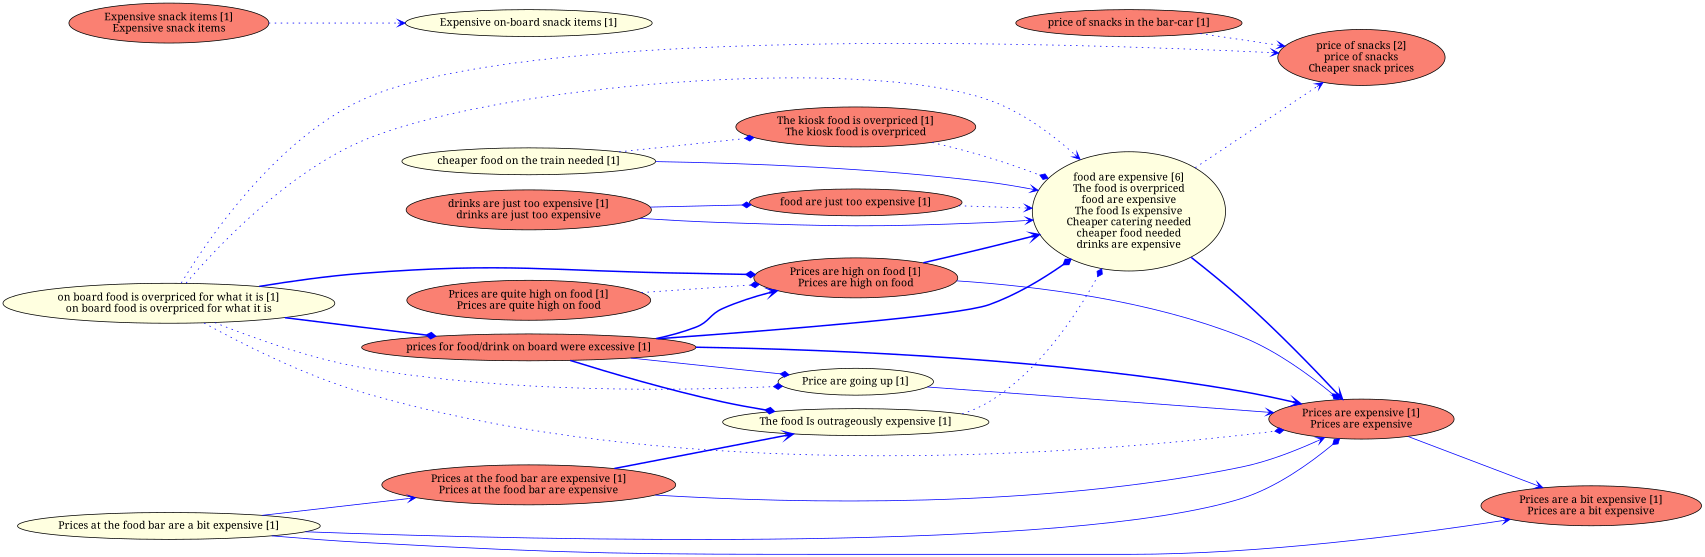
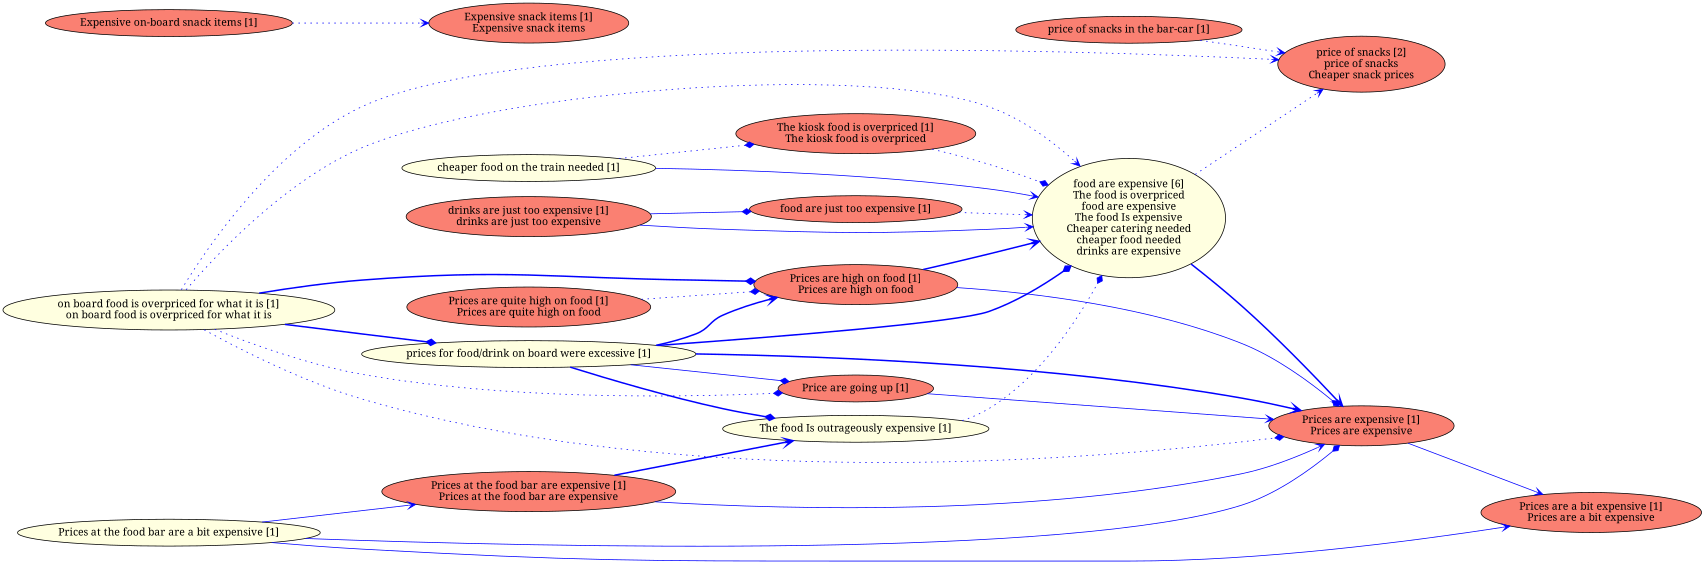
  digraph {
    fontname="Noto Serif"
    rankdir=LR
    node [fillcolor=salmon fontname="Noto Serif" style=filled]
    edge [arrowhead=vee color=blue fontname="Noto Serif" style=dotted]
    "food are expensive [6]\nThe food is overpriced\nfood are expensive\nThe food Is expensive\nCheaper catering needed\ncheaper food needed\ndrinks are expensive" [fillcolor=lightyellow]
    "price of snacks [2]\nprice of snacks\nCheaper snack prices"
    "Prices are expensive [1]\nPrices are expensive"
    "Prices are a bit expensive [1]\nPrices are a bit expensive"
-   "Expensive on-board snack items [1]" [fillcolor=lightyellow]
+   "Expensive on-board snack items [1]"
    "Expensive snack items [1]\nExpensive snack items"
-   "Price are going up [1]" [fillcolor=lightyellow]
+   "Price are going up [1]"
    "Prices are quite high on food [1]\nPrices are quite high on food"
    "Prices are high on food [1]\nPrices are high on food"
    "Prices at the food bar are a bit expensive [1]" [fillcolor=lightyellow]
    "Prices at the food bar are expensive [1]\nPrices at the food bar are expensive"
    "The food Is outrageously expensive [1]" [fillcolor=lightyellow]
    "The kiosk food is overpriced [1]\nThe kiosk food is overpriced"
    "cheaper food on the train needed [1]" [fillcolor=lightyellow]
    "drinks are just too expensive [1]\ndrinks are just too expensive"
    "food are just too expensive [1]"
    "on board food is overpriced for what it is [1]\non board food is overpriced for what it is" [fillcolor=lightyellow]
-   "prices for food/drink on board were excessive [1]"
+   "prices for food/drink on board were excessive [1]" [fillcolor=lightyellow]
    "price of snacks in the bar-car [1]"
    "food are expensive [6]\nThe food is overpriced\nfood are expensive\nThe food Is expensive\nCheaper catering needed\ncheaper food needed\ndrinks are expensive" -> "price of snacks [2]\nprice of snacks\nCheaper snack prices"
    "food are expensive [6]\nThe food is overpriced\nfood are expensive\nThe food Is expensive\nCheaper catering needed\ncheaper food needed\ndrinks are expensive" -> "Prices are expensive [1]\nPrices are expensive" [style=bold]
    "Prices are expensive [1]\nPrices are expensive" -> "Prices are a bit expensive [1]\nPrices are a bit expensive" [style=solid]
-   "Expensive snack items [1]\nExpensive snack items" -> "Expensive on-board snack items [1]"
+   "Expensive on-board snack items [1]" -> "Expensive snack items [1]\nExpensive snack items"
    "Price are going up [1]" -> "Prices are expensive [1]\nPrices are expensive" [style=solid]
    "Prices are quite high on food [1]\nPrices are quite high on food" -> "Prices are high on food [1]\nPrices are high on food" [arrowhead=diamond]
    "Prices are high on food [1]\nPrices are high on food" -> "food are expensive [6]\nThe food is overpriced\nfood are expensive\nThe food Is expensive\nCheaper catering needed\ncheaper food needed\ndrinks are expensive" [style=bold]
    "Prices are high on food [1]\nPrices are high on food" -> "Prices are expensive [1]\nPrices are expensive" [arrowhead=diamond style=solid]
    "Prices at the food bar are a bit expensive [1]" -> "Prices are expensive [1]\nPrices are expensive" [arrowhead=diamond style=solid]
    "Prices at the food bar are a bit expensive [1]" -> "Prices are a bit expensive [1]\nPrices are a bit expensive" [style=solid]
    "Prices at the food bar are a bit expensive [1]" -> "Prices at the food bar are expensive [1]\nPrices at the food bar are expensive" [style=solid]
    "Prices at the food bar are expensive [1]\nPrices at the food bar are expensive" -> "Prices are expensive [1]\nPrices are expensive" [style=solid]
    "Prices at the food bar are expensive [1]\nPrices at the food bar are expensive" -> "The food Is outrageously expensive [1]" [style=bold]
    "The food Is outrageously expensive [1]" -> "food are expensive [6]\nThe food is overpriced\nfood are expensive\nThe food Is expensive\nCheaper catering needed\ncheaper food needed\ndrinks are expensive" [arrowhead=diamond]
    "The kiosk food is overpriced [1]\nThe kiosk food is overpriced" -> "food are expensive [6]\nThe food is overpriced\nfood are expensive\nThe food Is expensive\nCheaper catering needed\ncheaper food needed\ndrinks are expensive" [arrowhead=diamond]
    "cheaper food on the train needed [1]" -> "food are expensive [6]\nThe food is overpriced\nfood are expensive\nThe food Is expensive\nCheaper catering needed\ncheaper food needed\ndrinks are expensive" [style=solid]
    "cheaper food on the train needed [1]" -> "The kiosk food is overpriced [1]\nThe kiosk food is overpriced" [arrowhead=diamond]
    "drinks are just too expensive [1]\ndrinks are just too expensive" -> "food are expensive [6]\nThe food is overpriced\nfood are expensive\nThe food Is expensive\nCheaper catering needed\ncheaper food needed\ndrinks are expensive" [style=solid]
    "drinks are just too expensive [1]\ndrinks are just too expensive" -> "food are just too expensive [1]" [arrowhead=diamond style=solid]
    "food are just too expensive [1]" -> "food are expensive [6]\nThe food is overpriced\nfood are expensive\nThe food Is expensive\nCheaper catering needed\ncheaper food needed\ndrinks are expensive"
    "on board food is overpriced for what it is [1]\non board food is overpriced for what it is" -> "food are expensive [6]\nThe food is overpriced\nfood are expensive\nThe food Is expensive\nCheaper catering needed\ncheaper food needed\ndrinks are expensive"
    "on board food is overpriced for what it is [1]\non board food is overpriced for what it is" -> "price of snacks [2]\nprice of snacks\nCheaper snack prices"
    "on board food is overpriced for what it is [1]\non board food is overpriced for what it is" -> "Prices are expensive [1]\nPrices are expensive" [arrowhead=diamond]
    "on board food is overpriced for what it is [1]\non board food is overpriced for what it is" -> "Price are going up [1]" [arrowhead=diamond]
    "on board food is overpriced for what it is [1]\non board food is overpriced for what it is" -> "Prices are high on food [1]\nPrices are high on food" [arrowhead=diamond style=bold]
    "on board food is overpriced for what it is [1]\non board food is overpriced for what it is" -> "prices for food/drink on board were excessive [1]" [arrowhead=diamond style=bold]
    "prices for food/drink on board were excessive [1]" -> "food are expensive [6]\nThe food is overpriced\nfood are expensive\nThe food Is expensive\nCheaper catering needed\ncheaper food needed\ndrinks are expensive" [arrowhead=diamond style=bold]
    "prices for food/drink on board were excessive [1]" -> "Prices are expensive [1]\nPrices are expensive" [style=bold]
    "prices for food/drink on board were excessive [1]" -> "Price are going up [1]" [arrowhead=diamond style=solid]
    "prices for food/drink on board were excessive [1]" -> "Prices are high on food [1]\nPrices are high on food" [style=bold]
    "prices for food/drink on board were excessive [1]" -> "The food Is outrageously expensive [1]" [arrowhead=diamond style=bold]
    "price of snacks in the bar-car [1]" -> "price of snacks [2]\nprice of snacks\nCheaper snack prices"
  }
